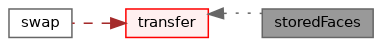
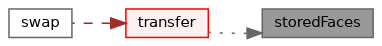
  digraph {
    rankdir=RL
    node [fontname=Helvetica fontsize=10 shape=box style=filled]
    edge [dir=back fontname=Helvetica fontsize=10 labelfontname=Helvetica labelfontsize=10]
    n1 [color=gray40 fillcolor=grey60 fontcolor=black height=0.2 label=storedFaces width=0.4]
    n2 [color=red fillcolor="#FFF0F0" height=0.2 label=transfer width=0.4]
    n3 [color=grey40 fillcolor=white height=0.2 label=swap width=0.4]
-   n2 -> n1 [color=gray40 style=dotted]
+   n1 -> n2 [color=gray40 style=dotted]
    n2 -> n3 [color=brown style=dashed]
  }
